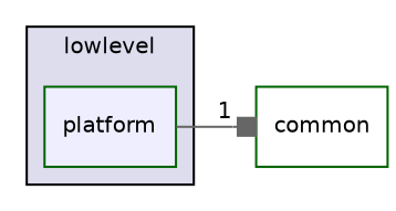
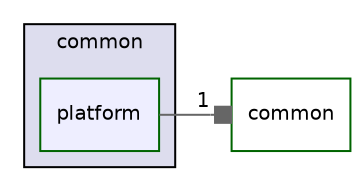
  digraph {
    compound=true
    rankdir=LR
    node [fontname=Helvetica fontsize=10 shape=box color=darkgreen]
    n1 [fillcolor="#eeeeff" label=platform pencolor=black style=filled]
    n2 [label=common]
    subgraph cluster_1 {
      bgcolor="#ddddee"
      fontname=Helvetica
      fontsize=10
-     label=lowlevel
+     label=common
      pencolor=black
      n1
    }
    n1 -> n2 [headlabel=1 labeldistance=1.5 labelfontname=Helvetica labelfontsize=10 color=gray40 arrowhead=box]
  }
